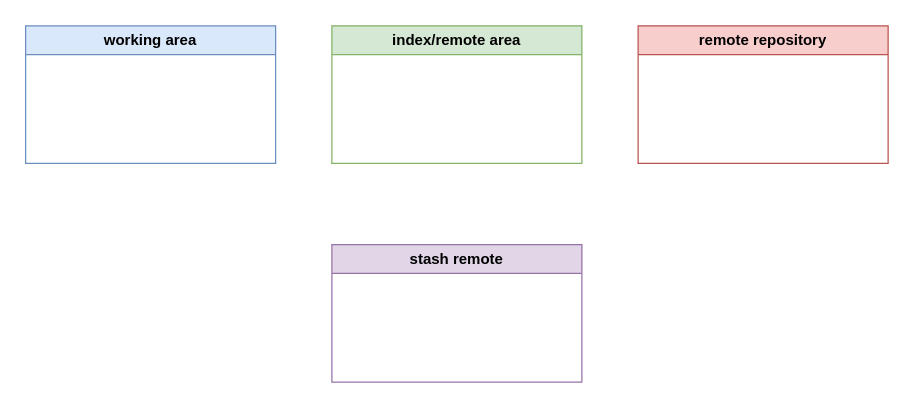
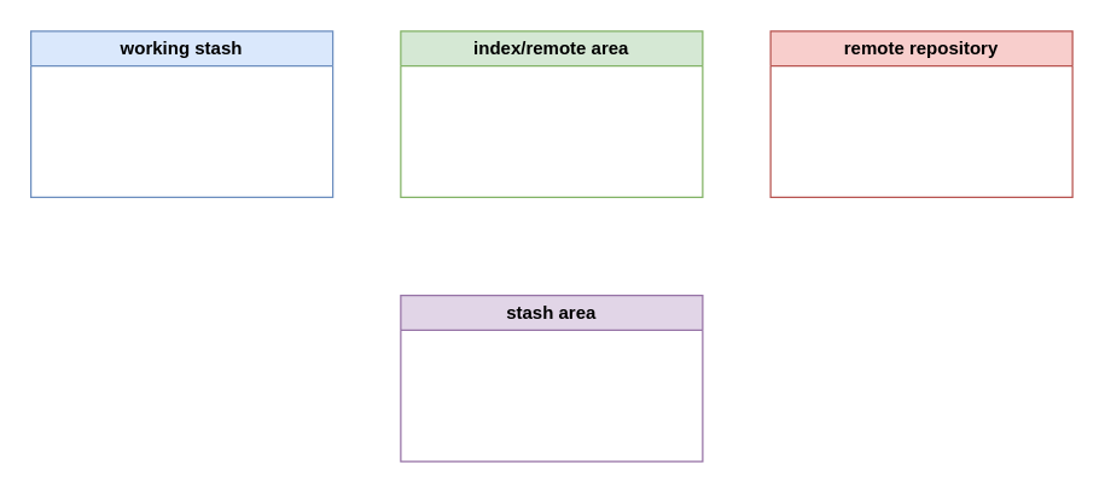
  <mxCell id="0" />
  <mxCell id="1" parent="0" />
- <mxCell id="2" value="working area" style="swimlane;whiteSpace=wrap;html=1;fillColor=#dae8fc;strokeColor=#6c8ebf;" vertex="1" parent="1"><mxGeometry x="20" y="20" width="200" height="110" as="geometry" /></mxCell>
+ <mxCell id="2" value="working stash" style="swimlane;whiteSpace=wrap;html=1;fillColor=#dae8fc;strokeColor=#6c8ebf;" vertex="1" parent="1"><mxGeometry x="20" y="20" width="200" height="110" as="geometry" /></mxCell>
  <mxCell id="3" value="index/remote area" style="swimlane;whiteSpace=wrap;html=1;fillColor=#d5e8d4;strokeColor=#82b366;" vertex="1" parent="1"><mxGeometry x="265" y="20" width="200" height="110" as="geometry" /></mxCell>
  <mxCell id="4" value="remote repository" style="swimlane;whiteSpace=wrap;html=1;fillColor=#f8cecc;strokeColor=#b85450;" vertex="1" parent="1"><mxGeometry x="510" y="20" width="200" height="110" as="geometry" /></mxCell>
- <mxCell id="5" value="stash remote" style="swimlane;whiteSpace=wrap;html=1;fillColor=#e1d5e7;strokeColor=#9673a6;" vertex="1" parent="1"><mxGeometry x="265" y="195" width="200" height="110" as="geometry" /></mxCell>
+ <mxCell id="5" value="stash area" style="swimlane;whiteSpace=wrap;html=1;fillColor=#e1d5e7;strokeColor=#9673a6;" vertex="1" parent="1"><mxGeometry x="265" y="195" width="200" height="110" as="geometry" /></mxCell>
